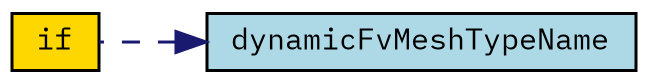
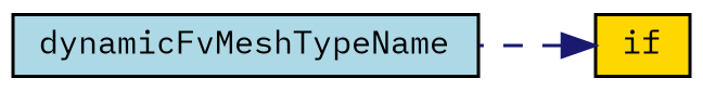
  digraph {
    rankdir=RL
    fontname="IBM Plex Mono"
    node [color=black fontname="IBM Plex Mono" fontsize=10 shape=record style=filled]
    n1 [fillcolor=lightblue fontcolor=black height=0.2 label=dynamicFvMeshTypeName width=0.4]
    n2 [fillcolor=gold height=0.2 label=if width=0.4]
-   n1 -> n2 [color=midnightblue dir=back fontname="IBM Plex Mono" fontsize=10 labelfontname=Helvetica labelfontsize=10 style=dashed]
+   n2 -> n1 [color=midnightblue dir=back fontname="IBM Plex Mono" fontsize=10 labelfontname=Helvetica labelfontsize=10 style=dashed]
  }
